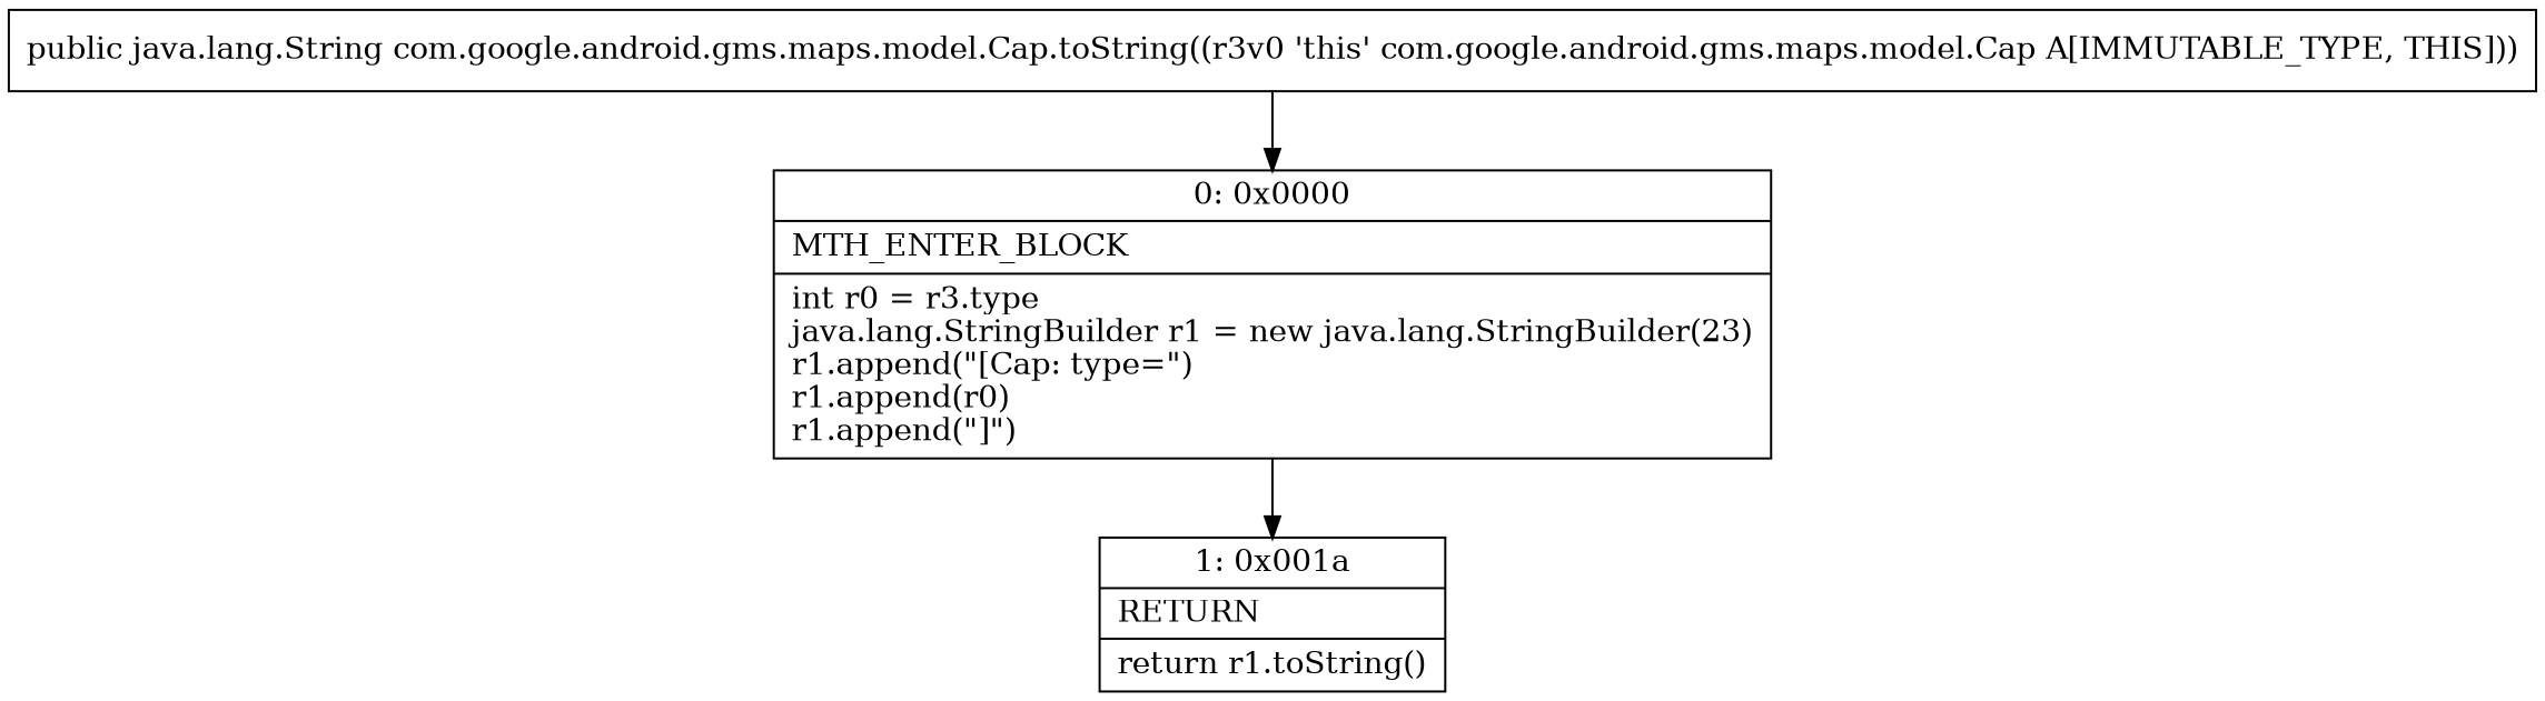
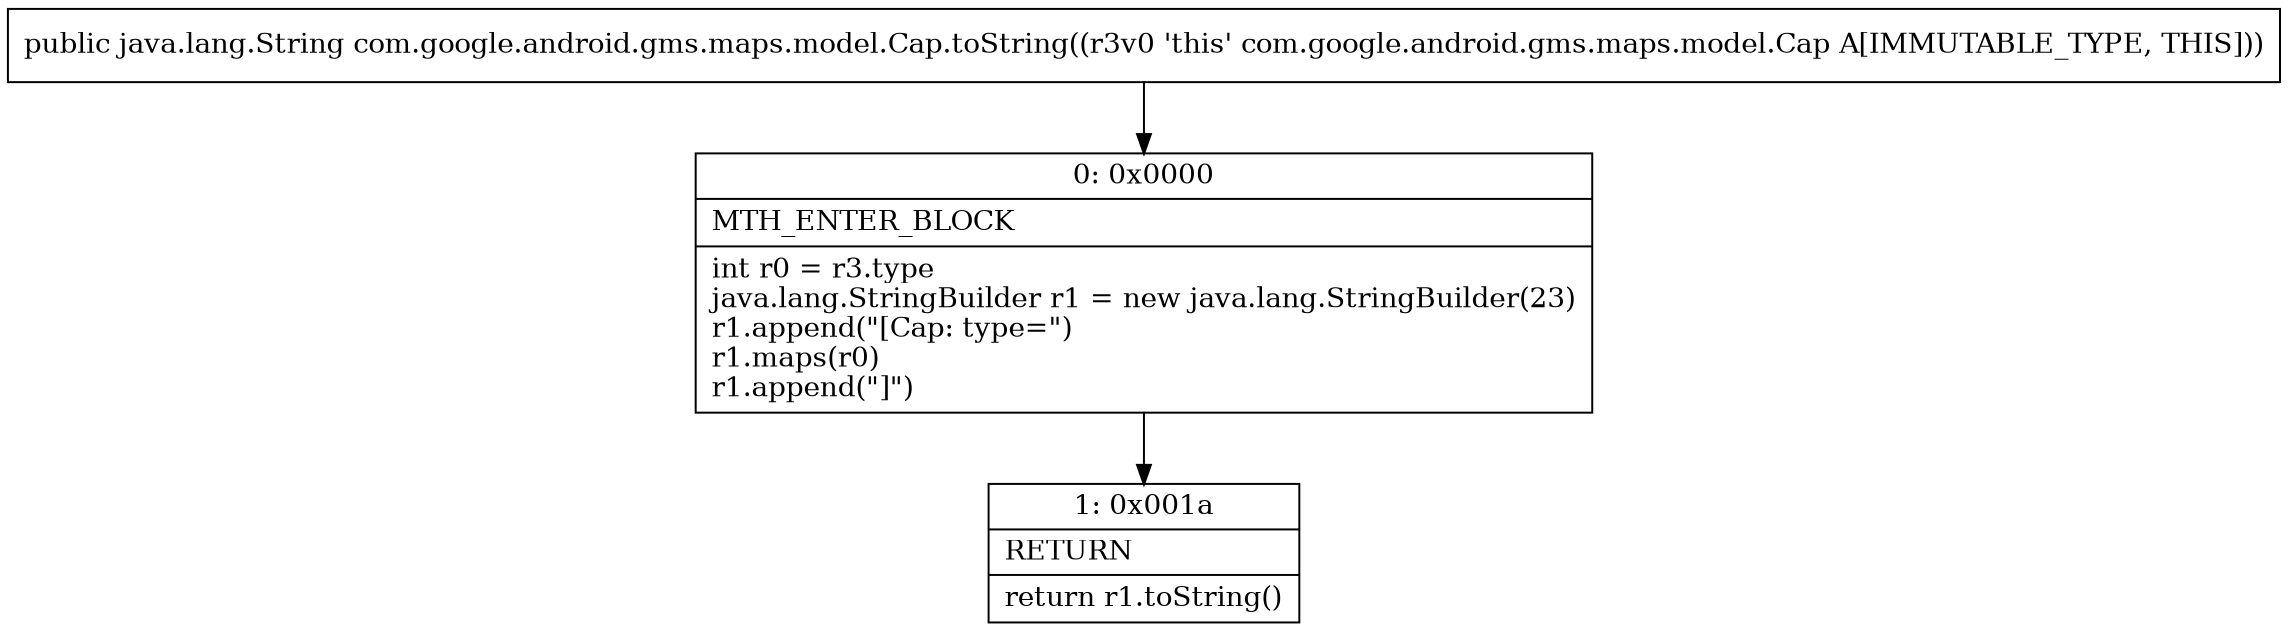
  digraph {
    node [shape=record]
-   n1 [label="{0\:\ 0x0000|MTH_ENTER_BLOCK\l|int r0 = r3.type\ljava.lang.StringBuilder r1 = new java.lang.StringBuilder(23)\lr1.append(\"[Cap: type=\")\lr1.append(r0)\lr1.append(\"]\")\l}"]
+   n1 [label="{0\:\ 0x0000|MTH_ENTER_BLOCK\l|int r0 = r3.type\ljava.lang.StringBuilder r1 = new java.lang.StringBuilder(23)\lr1.append(\"[Cap: type=\")\lr1.maps(r0)\lr1.append(\"]\")\l}"]
    n2 [label="{1\:\ 0x001a|RETURN\l|return r1.toString()\l}"]
    n3 [label="{public java.lang.String com.google.android.gms.maps.model.Cap.toString((r3v0 'this' com.google.android.gms.maps.model.Cap A[IMMUTABLE_TYPE, THIS])) }"]
    n1 -> n2
    n3 -> n1
  }
